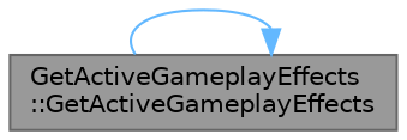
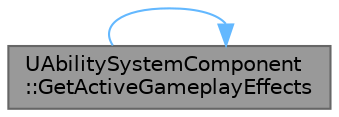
  digraph {
    rankdir=RL
-   n1 [color=gray40 fillcolor=grey60 fontcolor=black fontname=Helvetica fontsize=10 height=0.2 label="GetActiveGameplayEffects\l::GetActiveGameplayEffects" shape=box style=filled width=0.4]
+   n1 [color=gray40 fillcolor=grey60 fontcolor=black fontname=Helvetica fontsize=10 height=0.2 label="UAbilitySystemComponent\l::GetActiveGameplayEffects" shape=box style=filled width=0.4]
    n1 -> n1 [color=steelblue1 dir=back fontname=Helvetica fontsize=10 labelfontname=Helvetica labelfontsize=10 style=solid]
  }
